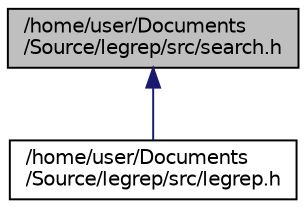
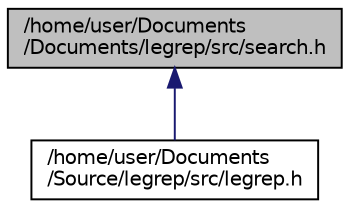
  digraph {
    node [color=black fontname=Helvetica fontsize=10 shape=record style=filled]
-   n1 [fillcolor=grey75 fontcolor=black height=0.2 label="/home/user/Documents\l/Source/legrep/src/search.h" width=0.4]
+   n1 [fillcolor=grey75 fontcolor=black height=0.2 label="/home/user/Documents\l/Documents/legrep/src/search.h" width=0.4]
    n2 [fillcolor=white height=0.2 label="/home/user/Documents\l/Source/legrep/src/legrep.h" width=0.4]
    n1 -> n2 [color=midnightblue dir=back fontname=Helvetica fontsize=10 labelfontname=Helvetica labelfontsize=10 style=solid]
  }
